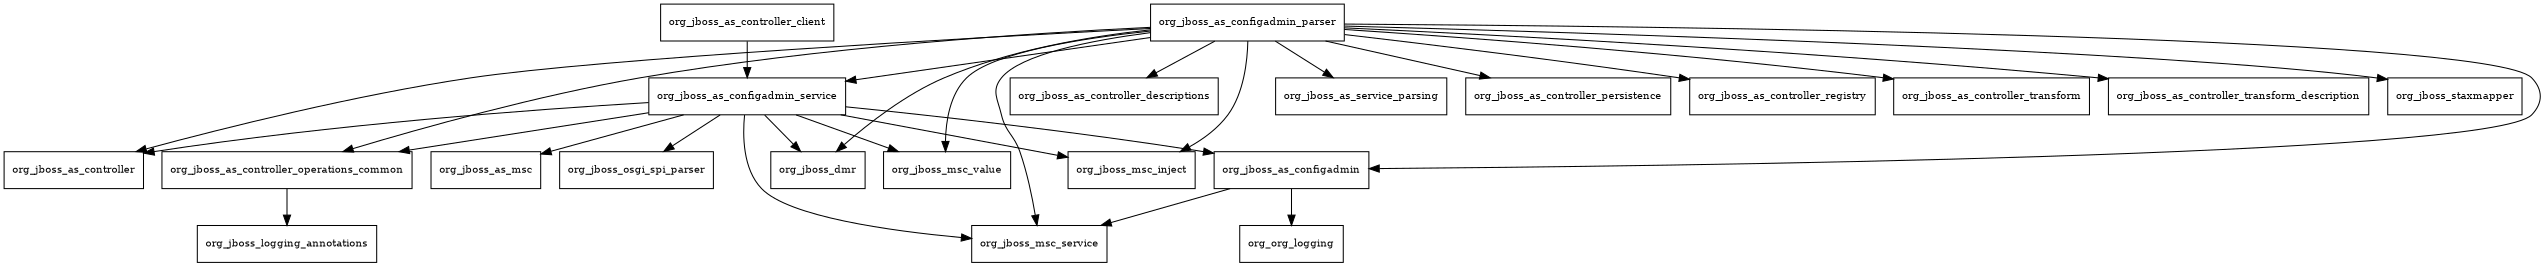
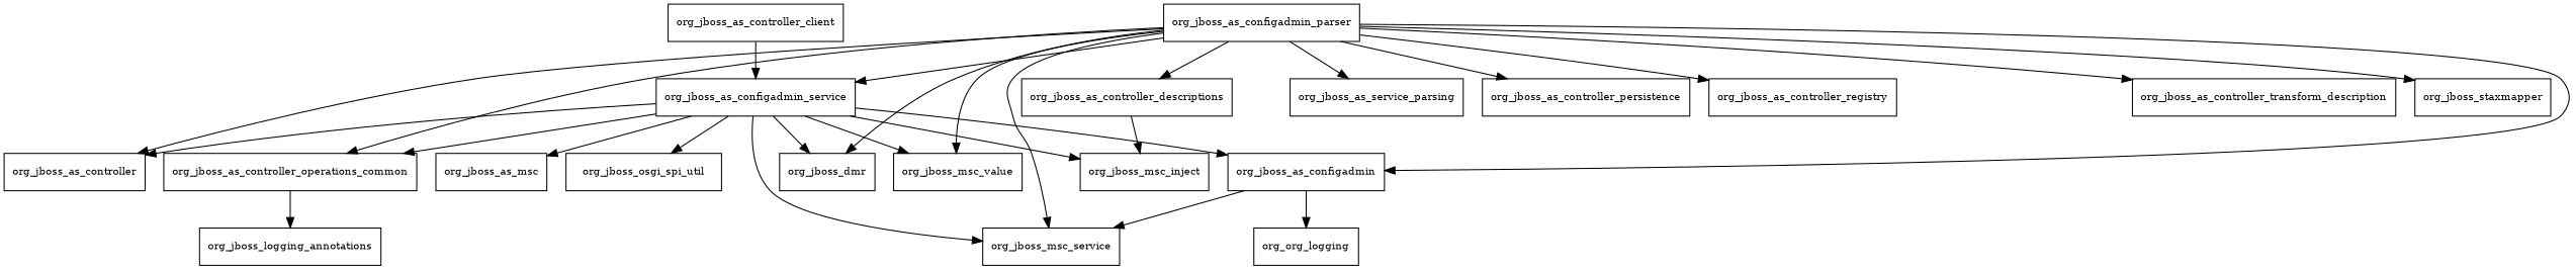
  digraph {
    node [fontsize=10.0 shape=box]
    n1 [label=org_org_logging]
    org_jboss_as_configadmin
    org_jboss_msc_service
    org_jboss_as_configadmin_parser
    org_jboss_as_configadmin_service
    org_jboss_as_controller
    org_jboss_as_controller_descriptions
    org_jboss_as_controller_operations_common
    n9 [label=org_jboss_as_service_parsing]
    org_jboss_as_controller_persistence
    org_jboss_as_controller_registry
-   org_jboss_as_controller_transform
    org_jboss_as_controller_transform_description
    org_jboss_dmr
    org_jboss_msc_inject
    org_jboss_msc_value
    org_jboss_staxmapper
    n18 [label=org_jboss_as_msc]
-   org_jboss_osgi_spi_util [label=org_jboss_osgi_spi_parser]
+   org_jboss_osgi_spi_util
    org_jboss_logging_annotations
    org_jboss_as_controller_client
    org_jboss_as_configadmin -> n1
    org_jboss_as_configadmin -> org_jboss_msc_service
    org_jboss_as_configadmin_parser -> org_jboss_as_configadmin
    org_jboss_as_configadmin_parser -> org_jboss_msc_service
    org_jboss_as_configadmin_parser -> org_jboss_as_configadmin_service
    org_jboss_as_configadmin_parser -> org_jboss_as_controller
    org_jboss_as_configadmin_parser -> org_jboss_as_controller_descriptions
    org_jboss_as_configadmin_parser -> org_jboss_as_controller_operations_common
    org_jboss_as_configadmin_parser -> n9
    org_jboss_as_configadmin_parser -> org_jboss_as_controller_persistence
    org_jboss_as_configadmin_parser -> org_jboss_as_controller_registry
-   org_jboss_as_configadmin_parser -> org_jboss_as_controller_transform
    org_jboss_as_configadmin_parser -> org_jboss_as_controller_transform_description
    org_jboss_as_configadmin_parser -> org_jboss_dmr
-   org_jboss_as_configadmin_parser -> org_jboss_msc_inject
+   org_jboss_as_controller_descriptions -> org_jboss_msc_inject
    org_jboss_as_configadmin_parser -> org_jboss_msc_value
    org_jboss_as_configadmin_parser -> org_jboss_staxmapper
    org_jboss_as_configadmin_service -> org_jboss_as_configadmin
    org_jboss_as_configadmin_service -> org_jboss_msc_service
    org_jboss_as_configadmin_service -> org_jboss_as_controller
    org_jboss_as_configadmin_service -> org_jboss_as_controller_operations_common
    org_jboss_as_configadmin_service -> org_jboss_dmr
    org_jboss_as_configadmin_service -> org_jboss_msc_inject
    org_jboss_as_configadmin_service -> org_jboss_msc_value
    org_jboss_as_configadmin_service -> n18
    org_jboss_as_configadmin_service -> org_jboss_osgi_spi_util
    org_jboss_as_controller_operations_common -> org_jboss_logging_annotations
    org_jboss_as_controller_client -> org_jboss_as_configadmin_service
  }
